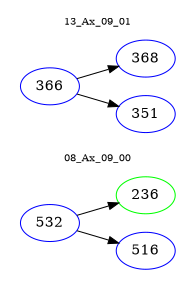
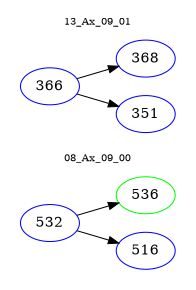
  digraph {
    rankdir=LR
    node [color=blue]
    edge [color=black]
    n1 [label=532]
    n2 [label=516]
-   n3 [color=green label=236]
+   n3 [color=green label=536]
    n4 [label=366]
    n5 [label=351]
    n6 [label=368]
    subgraph cluster_1 {
      color=white
      fontsize=10
      label="08_Ax_09_00"
      n1
      n2
      n3
    }
    subgraph cluster_2 {
      color=white
      fontsize=10
      label="13_Ax_09_01"
      n4
      n5
      n6
    }
    n1 -> n2
    n1 -> n3
    n4 -> n5
    n4 -> n6
  }
